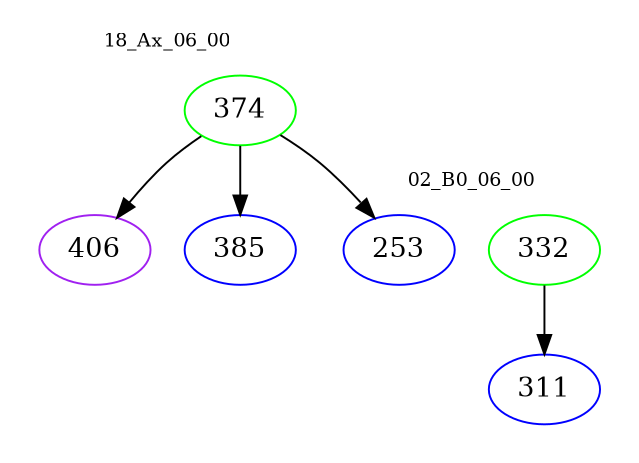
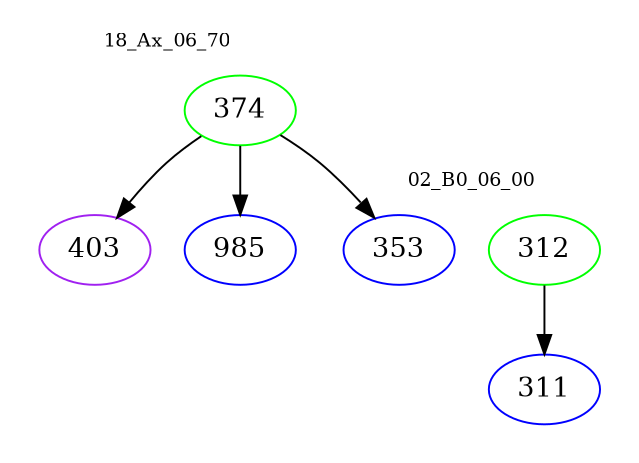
  digraph {
    node [color=blue]
    edge [color=black]
    n1 [color=green label=374]
-   n2 [color=purple label=406]
-   n3 [label=385]
-   n4 [color=green label=332]
-   n5 [label=253]
+   n2 [color=purple label=403]
+   n3 [label=985]
+   n4 [color=green label=312]
+   n5 [label=353]
    n6 [label=311]
    subgraph cluster_1 {
      color=white
      fontsize=10
-     label="18_Ax_06_00"
+     label="18_Ax_06_70"
      n1
      n2
      n3
    }
    subgraph cluster_2 {
      color=white
      fontsize=10
      label="02_B0_06_00"
      n4
      n5
      n6
    }
    n1 -> n2
    n1 -> n3
    n1 -> n5
    n4 -> n6
  }
